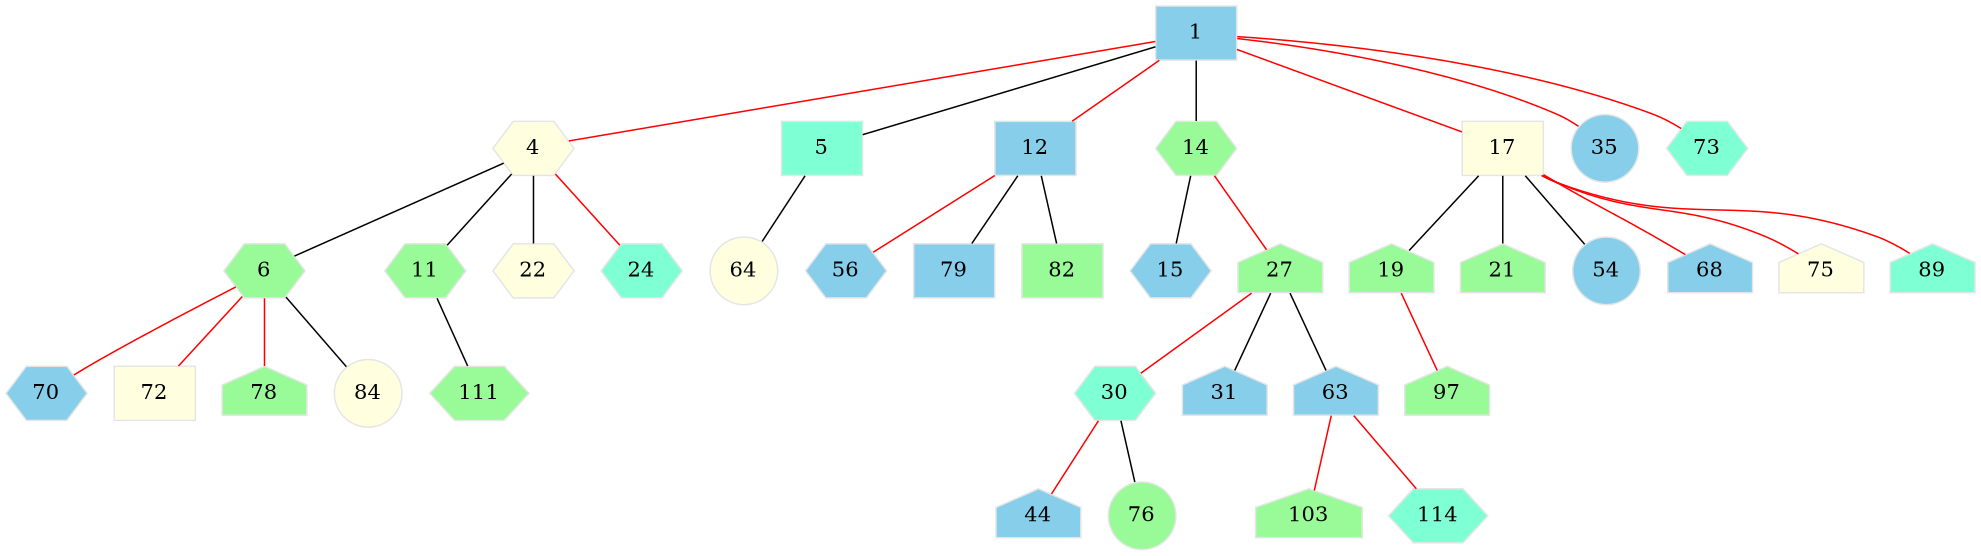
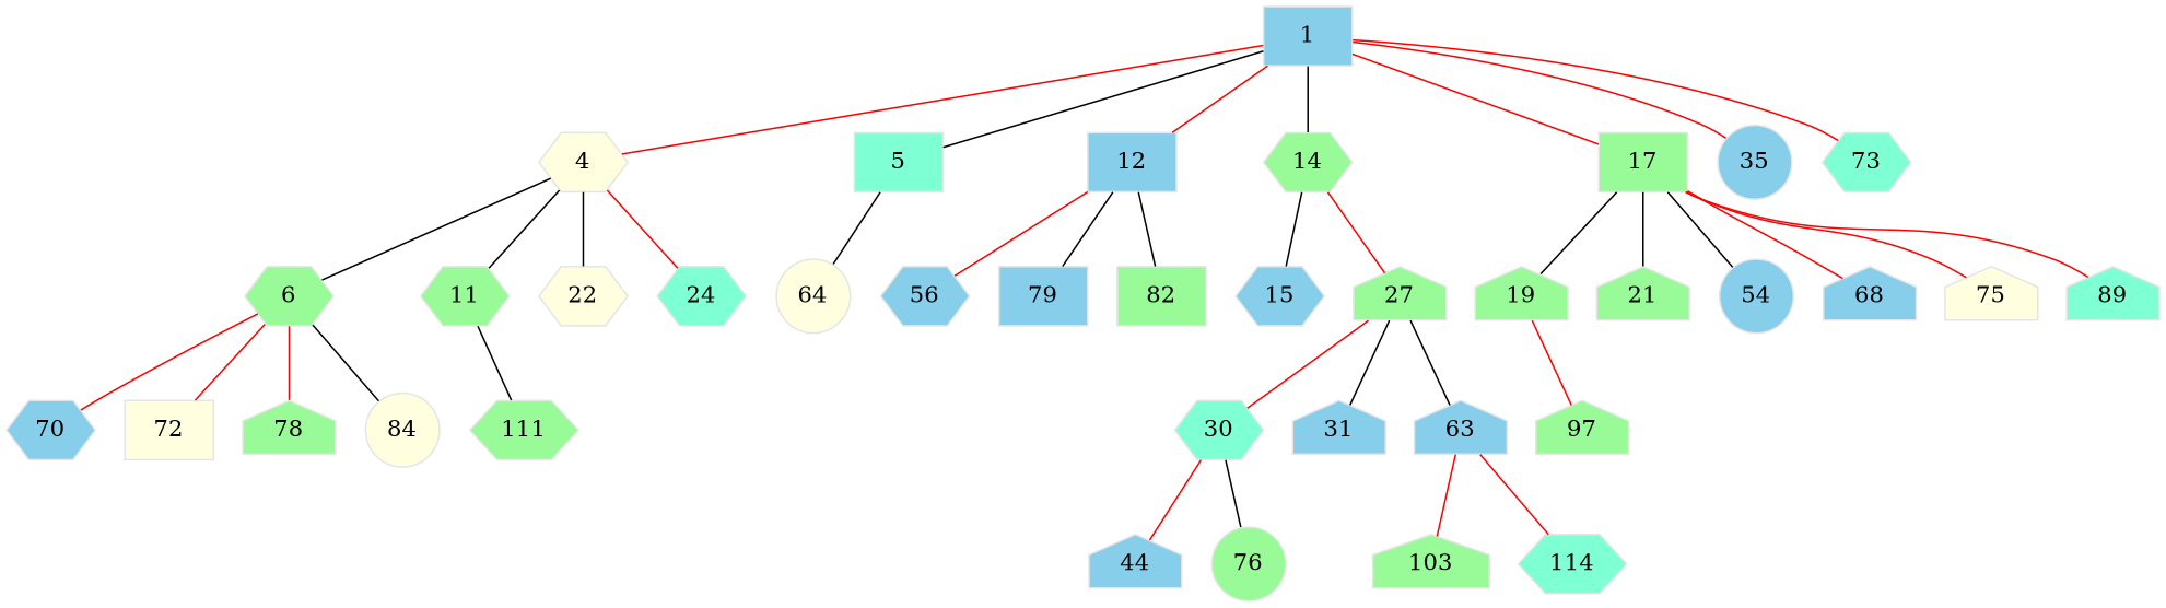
  graph {
    node [color=gray90 fillcolor=skyblue shape=hexagon style=filled]
    edge [color=red]
    1 [shape=box super="+2+3+9+39"]
    4 [fillcolor=lightyellow super="+8+7+42+124+23"]
    5 [fillcolor=aquamarine shape=box super="+90+43+91"]
    12 [shape=box super="+26+38+48"]
    14 [fillcolor=palegreen super="+74+104"]
-   17 [fillcolor=lightyellow shape=box super="+20+25+122+49+18"]
+   17 [fillcolor=palegreen shape=box super="+20+25+122+49+18"]
    35 [shape=circle super="+53+88"]
    73 [fillcolor=aquamarine]
    6 [fillcolor=palegreen super="+13+57"]
    11 [fillcolor=palegreen super="+69+33+107+47"]
    22 [fillcolor=lightyellow super="+34"]
    24 [fillcolor=aquamarine]
    64 [fillcolor=lightyellow shape=circle]
    56 [super="+58+81"]
    79 [shape=box]
    82 [fillcolor=palegreen shape=box super="+100"]
    15 [super="+16"]
    27 [fillcolor=palegreen shape=house super="+28+32+66+37+51"]
    19 [fillcolor=palegreen shape=house super="+62+55+45"]
    21 [fillcolor=palegreen shape=house super="+77"]
    54 [shape=circle]
    68 [shape=house super="+71+83"]
    75 [fillcolor=lightyellow shape=house]
    89 [fillcolor=aquamarine shape=house]
    70 [super="+80"]
    72 [fillcolor=lightyellow shape=box]
    78 [fillcolor=palegreen shape=house]
    84 [fillcolor=lightyellow shape=circle super="+85"]
    111 [fillcolor=palegreen]
    30 [fillcolor=aquamarine super="+102+105"]
    31 [shape=house]
    63 [shape=house]
    97 [fillcolor=palegreen shape=house]
    44 [shape=house super="+123"]
    76 [fillcolor=palegreen shape=circle super="+86+99"]
    103 [fillcolor=palegreen shape=house super="+117"]
    114 [fillcolor=aquamarine]
    1 -- 4
    1 -- 5 [color=black]
    1 -- 12
    1 -- 14 [color=black]
    1 -- 17
    1 -- 35
    1 -- 73
    4 -- 6 [color=black]
    4 -- 11 [color=black]
    4 -- 22 [color=black]
    4 -- 24
    5 -- 64 [color=black]
    12 -- 56
    12 -- 79 [color=black]
    12 -- 82 [color=black]
    14 -- 15 [color=black]
    14 -- 27
    17 -- 19 [color=black]
    17 -- 21 [color=black]
    17 -- 54 [color=black]
    17 -- 68
    17 -- 75
    17 -- 89
    6 -- 70
    6 -- 72
    6 -- 78
    6 -- 84 [color=black]
    11 -- 111 [color=black]
    27 -- 30
    27 -- 31 [color=black]
    27 -- 63 [color=black]
    19 -- 97
    30 -- 44
    30 -- 76 [color=black]
    63 -- 103
    63 -- 114
  }
